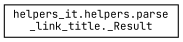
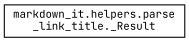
  digraph {
    rankdir=LR
    fontname="JetBrains Mono"
-   n1 [color=black fillcolor=white fontname="JetBrains Mono" fontsize=10 height=0.2 label="helpers_it.helpers.parse\l_link_title._Result" shape=record style=filled width=0.4]
+   n1 [color=black fillcolor=white fontname="JetBrains Mono" fontsize=10 height=0.2 label="markdown_it.helpers.parse\l_link_title._Result" shape=record style=filled width=0.4]
  }
